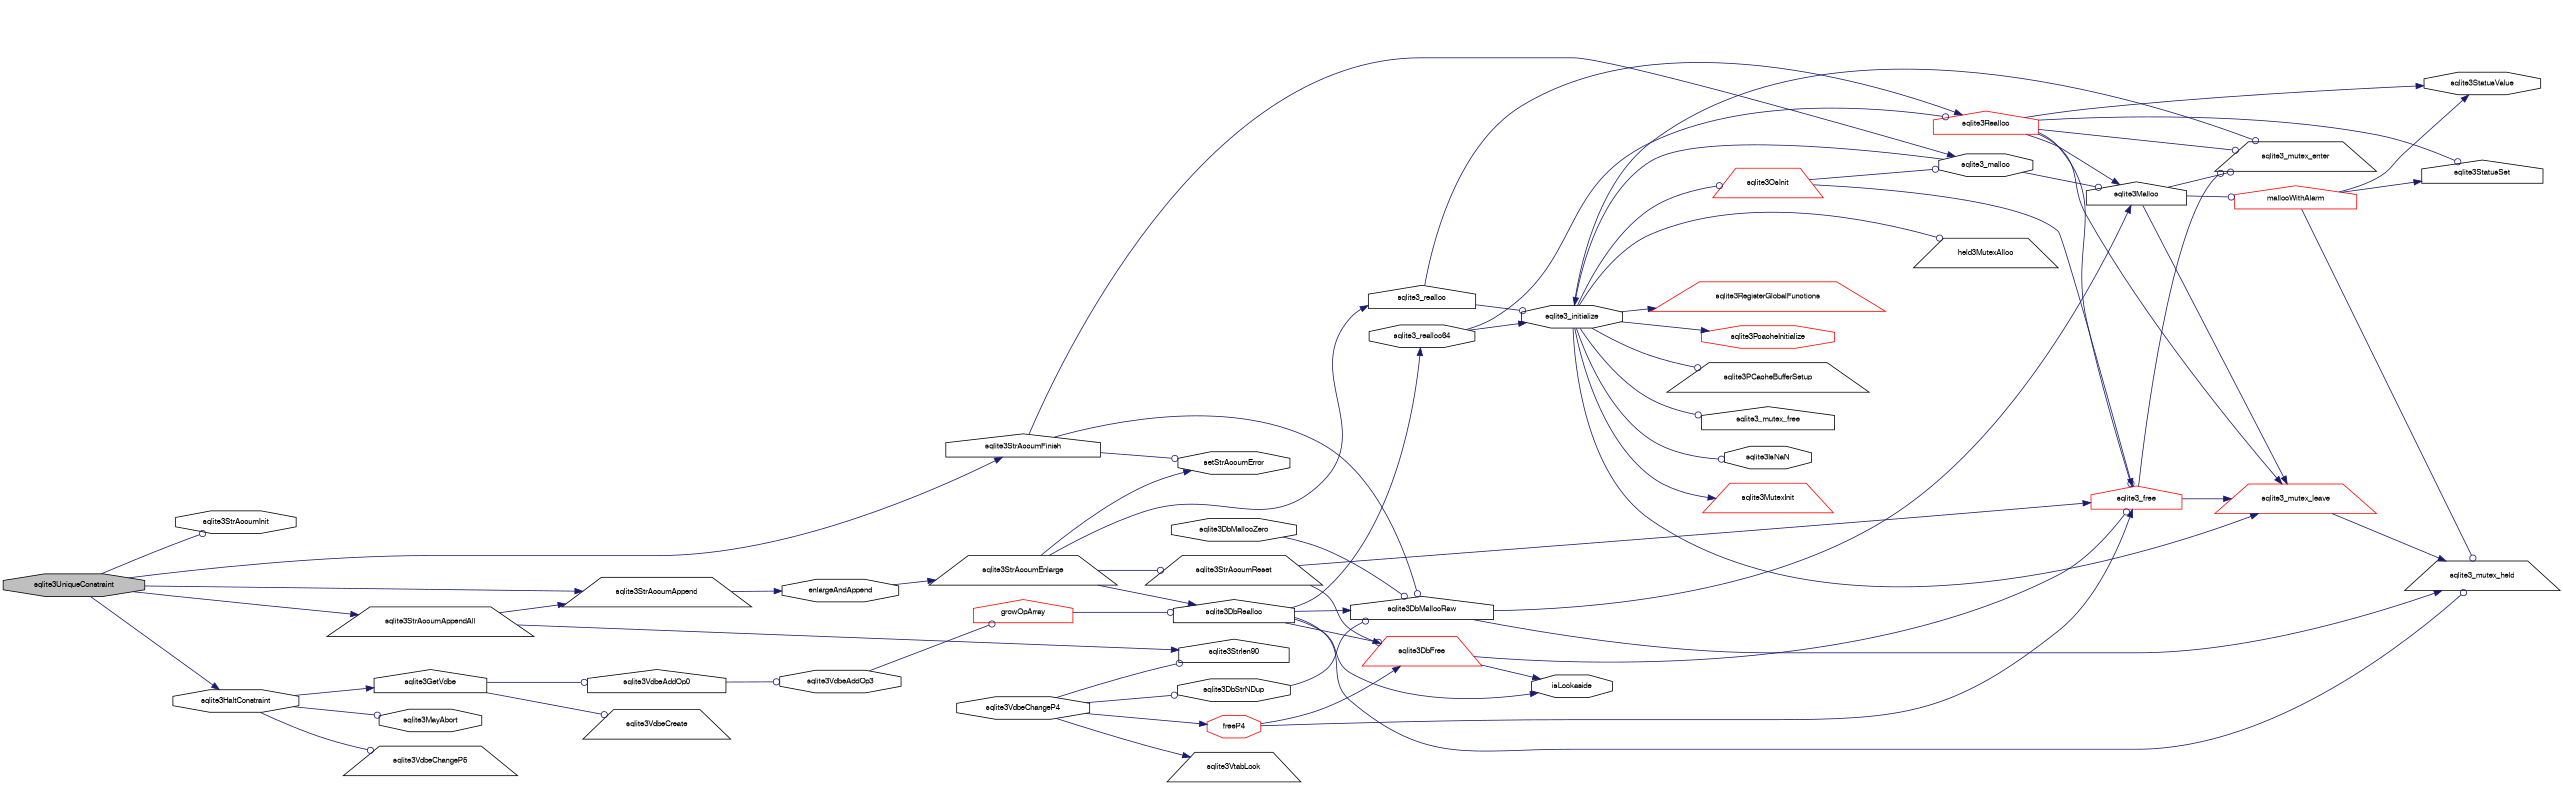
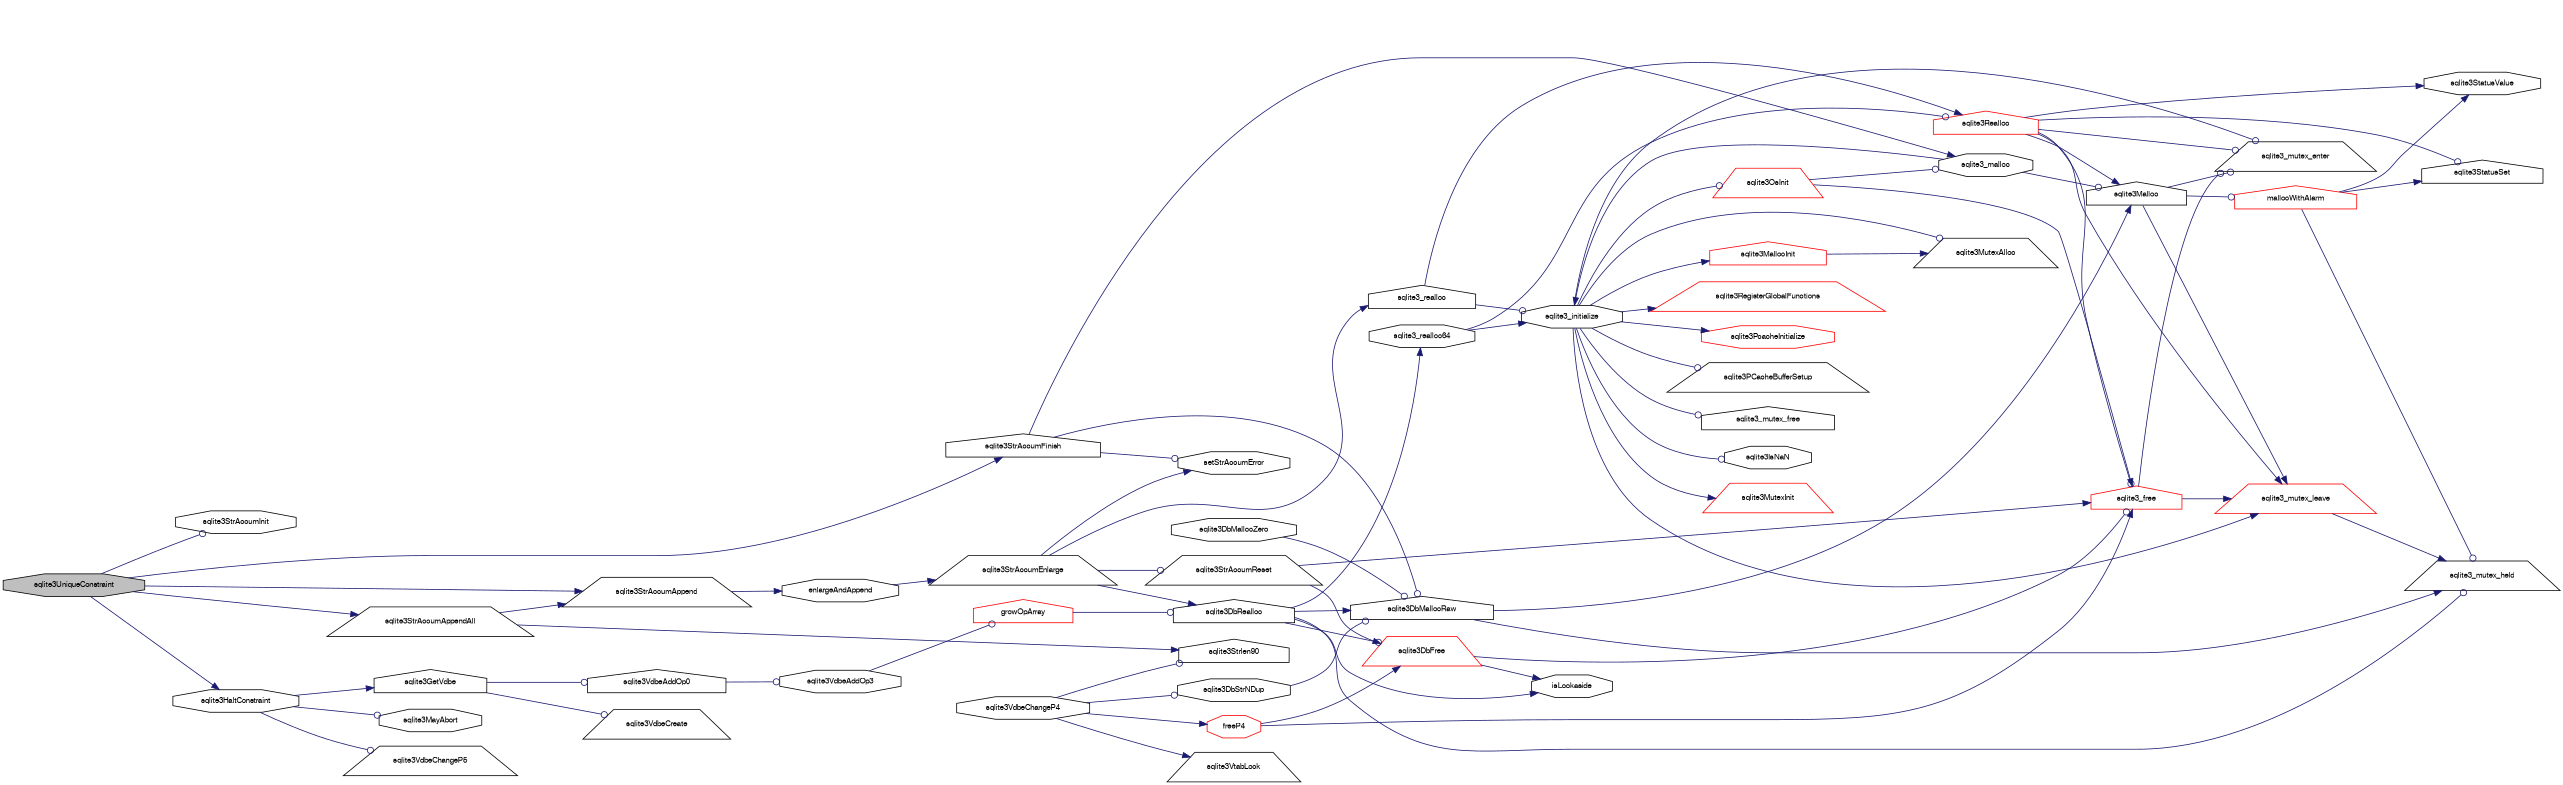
  digraph {
    rankdir=LR
    node [color=black fillcolor=white fontname=FreeSans fontsize=10 shape=octagon style=filled]
    edge [arrowhead=normal color=midnightblue fontname=FreeSans fontsize=10 labelfontname=FreeSans labelfontsize=10 style=solid]
    n1 [fillcolor=grey75 fontcolor=black height=0.2 label=sqlite3UniqueConstraint width=0.4]
    n2 [height=0.2 label=sqlite3StrAccumInit width=0.4]
    n3 [height=0.2 label=sqlite3StrAccumAppend shape=trapezium width=0.4]
    n4 [height=0.2 label=sqlite3StrAccumAppendAll shape=trapezium width=0.4]
    n5 [height=0.2 label=sqlite3StrAccumFinish shape=house width=0.4]
    n6 [height=0.2 label=sqlite3HaltConstraint width=0.4]
    n7 [height=0.2 label=enlargeAndAppend width=0.4]
    n8 [height=0.2 label=sqlite3Strlen90 shape=house width=0.4]
    n9 [height=0.2 label=setStrAccumError width=0.4]
    n10 [height=0.2 label=sqlite3DbMallocRaw shape=house width=0.4]
    n11 [height=0.2 label=sqlite3_malloc width=0.4]
    n12 [height=0.2 label=sqlite3GetVdbe shape=house width=0.4]
    n13 [height=0.2 label=sqlite3MayAbort width=0.4]
    n14 [height=0.2 label=sqlite3VdbeChangeP5 shape=trapezium width=0.4]
    n15 [height=0.2 label=sqlite3StrAccumEnlarge shape=trapezium width=0.4]
    n16 [height=0.2 label=sqlite3StrAccumReset shape=trapezium width=0.4]
    n17 [height=0.2 label=sqlite3DbRealloc shape=house width=0.4]
    n18 [height=0.2 label=sqlite3_realloc shape=house width=0.4]
    n19 [color=red height=0.2 label=sqlite3DbFree shape=trapezium width=0.4]
    n20 [color=red height=0.2 label=sqlite3_free shape=house width=0.4]
    n21 [height=0.2 label=sqlite3_mutex_held shape=trapezium width=0.4]
    n22 [height=0.2 label=isLookaside width=0.4]
    n23 [height=0.2 label=sqlite3_realloc64 width=0.4]
    n24 [height=0.2 label=sqlite3_initialize width=0.4]
    n25 [color=red height=0.2 label=sqlite3Realloc shape=house width=0.4]
    n26 [height=0.2 label=sqlite3_mutex_enter shape=trapezium width=0.4]
    n27 [color=red height=0.2 label=sqlite3_mutex_leave shape=trapezium width=0.4]
    n28 [height=0.2 label=sqlite3Malloc shape=house width=0.4]
    n29 [color=red height=0.2 label=mallocWithAlarm shape=house width=0.4]
    n30 [height=0.2 label=sqlite3StatusSet shape=house width=0.4]
    n31 [height=0.2 label=sqlite3StatusValue width=0.4]
    n32 [color=red height=0.2 label=sqlite3MutexInit shape=trapezium width=0.4]
-   n33 [height=0.2 label=held3MutexAlloc shape=trapezium width=0.4]
+   n33 [height=0.2 label=sqlite3MutexAlloc shape=trapezium width=0.4]
+   n34 [color=red height=0.2 label=sqlite3MallocInit shape=house width=0.4]
    n35 [color=red height=0.2 label=sqlite3RegisterGlobalFunctions shape=trapezium width=0.4]
    n36 [color=red height=0.2 label=sqlite3PcacheInitialize width=0.4]
    n37 [color=red height=0.2 label=sqlite3OsInit shape=trapezium width=0.4]
    n38 [height=0.2 label=sqlite3PCacheBufferSetup shape=trapezium width=0.4]
    n39 [height=0.2 label=sqlite3_mutex_free shape=house width=0.4]
    n40 [height=0.2 label=sqlite3IsNaN width=0.4]
    n41 [height=0.2 label=sqlite3VdbeCreate shape=trapezium width=0.4]
    n42 [height=0.2 label=sqlite3VdbeAddOp0 shape=house width=0.4]
    n43 [height=0.2 label=sqlite3VdbeAddOp3 width=0.4]
    n44 [height=0.2 label=sqlite3DbMallocZero width=0.4]
    n45 [color=red height=0.2 label=growOpArray shape=house width=0.4]
    n46 [height=0.2 label=sqlite3VdbeChangeP4 width=0.4]
    n47 [color=red height=0.2 label=freeP4 width=0.4]
    n48 [height=0.2 label=sqlite3VtabLock shape=trapezium width=0.4]
    n49 [height=0.2 label=sqlite3DbStrNDup width=0.4]
    n1 -> n2 [arrowhead=odot]
    n1 -> n3
    n1 -> n4
    n1 -> n5
    n1 -> n6
    n3 -> n7
    n4 -> n3
    n4 -> n8
    n5 -> n9 [arrowhead=odot]
    n5 -> n10 [arrowhead=odot]
    n5 -> n11
    n6 -> n12
    n6 -> n13 [arrowhead=odot]
    n6 -> n14 [arrowhead=odot]
    n7 -> n15
    n10 -> n21
    n10 -> n28
    n11 -> n24
    n11 -> n28 [arrowhead=odot]
    n12 -> n41 [arrowhead=odot]
    n12 -> n42 [arrowhead=odot]
    n15 -> n9
    n15 -> n16 [arrowhead=odot]
    n15 -> n17
    n15 -> n18
    n16 -> n19
    n16 -> n20
    n17 -> n10
    n17 -> n19 [arrowhead=odot]
    n17 -> n21 [arrowhead=odot]
    n17 -> n22
    n17 -> n23
    n18 -> n24 [arrowhead=odot]
    n18 -> n25
    n19 -> n20 [arrowhead=odot]
    n19 -> n22
    n20 -> n26 [arrowhead=odot]
    n20 -> n27
    n23 -> n24
    n23 -> n25 [arrowhead=odot]
    n24 -> n26 [arrowhead=odot]
    n24 -> n27
    n24 -> n32
    n24 -> n33 [arrowhead=odot]
+   n24 -> n34
    n24 -> n35
    n24 -> n36
    n24 -> n37 [arrowhead=odot]
    n24 -> n38 [arrowhead=odot]
    n24 -> n39 [arrowhead=odot]
    n24 -> n40 [arrowhead=odot]
    n25 -> n20 [arrowhead=odot]
    n25 -> n26 [arrowhead=odot]
    n25 -> n27
    n25 -> n28
    n25 -> n30 [arrowhead=odot]
    n25 -> n31
    n27 -> n21
    n28 -> n26 [arrowhead=odot]
    n28 -> n27
    n28 -> n29 [arrowhead=odot]
    n29 -> n21 [arrowhead=odot]
    n29 -> n30
    n29 -> n31
+   n34 -> n33
    n37 -> n11 [arrowhead=odot]
    n37 -> n20
    n42 -> n43 [arrowhead=odot]
    n43 -> n45 [arrowhead=odot]
    n44 -> n10 [arrowhead=odot]
    n45 -> n17 [arrowhead=odot]
    n46 -> n8 [arrowhead=odot]
    n46 -> n47
    n46 -> n48
    n46 -> n49 [arrowhead=odot]
    n47 -> n19
    n47 -> n20
    n49 -> n10 [arrowhead=odot]
  }
